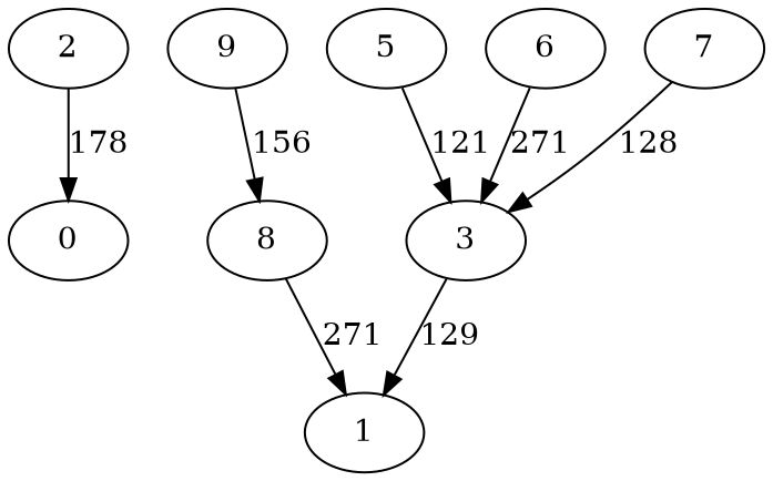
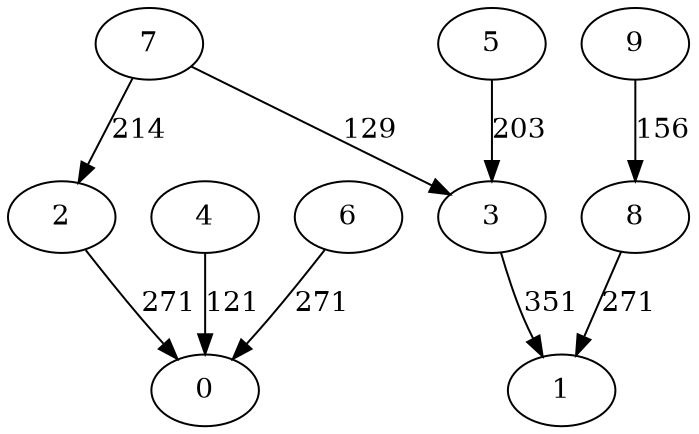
  digraph {
    2
    0
    7
    3
    1
+   4
    5
    6
    8
    9
-   2 -> 0 [label=178]
-   7 -> 3 [label=128]
-   3 -> 1 [label=129]
-   5 -> 3 [label=121]
-   6 -> 3 [label=271]
+   2 -> 0 [label=271]
+   7 -> 2 [label=214]
+   7 -> 3 [label=129]
+   3 -> 1 [label=351]
+   4 -> 0 [label=121]
+   5 -> 3 [label=203]
+   6 -> 0 [label=271]
    8 -> 1 [label=271]
    9 -> 8 [label=156]
  }
